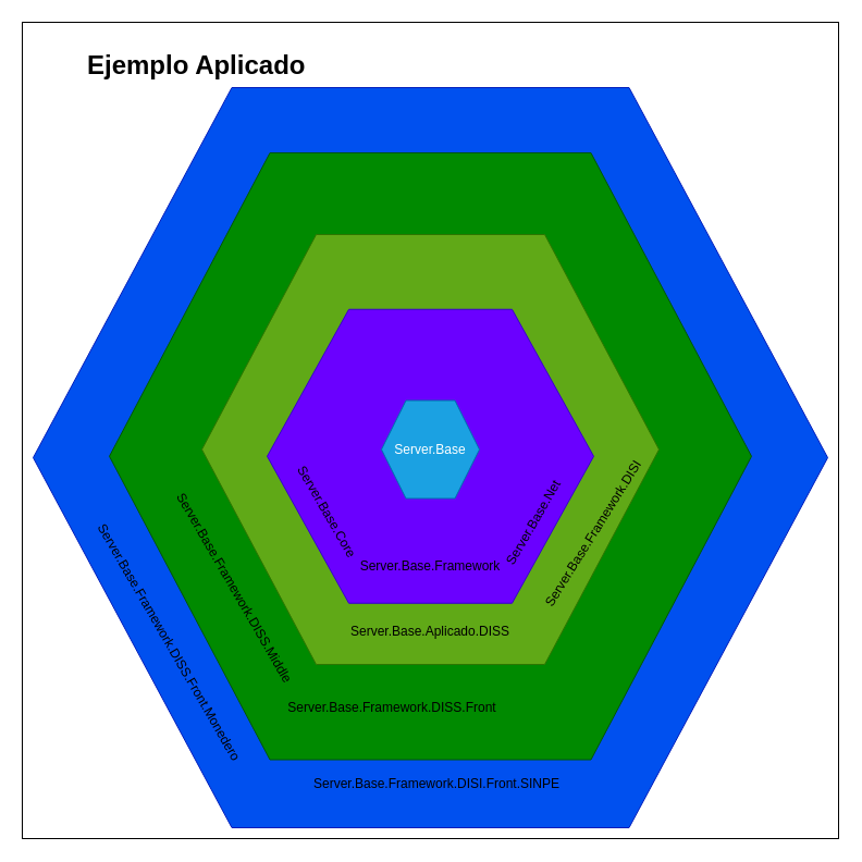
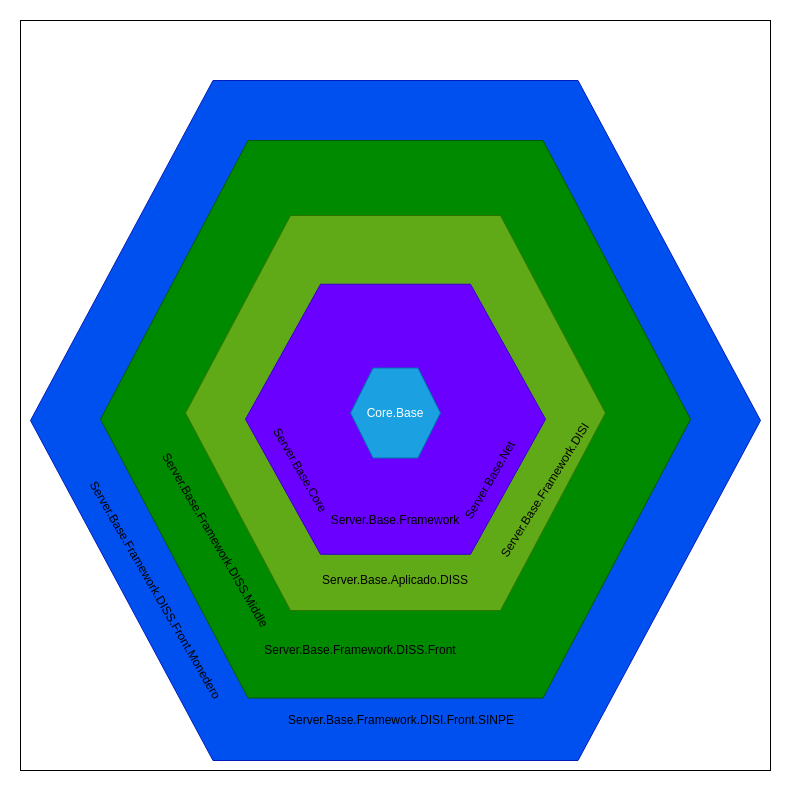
  <mxCell id="0" />
  <mxCell id="1" parent="0" />
  <mxCell id="2" value="" style="rounded=0;whiteSpace=wrap;html=1;" parent="1" vertex="1"><mxGeometry width="750" height="750" as="geometry" x="20" y="20" /></mxCell>
  <mxCell id="3" value="" style="shape=hexagon;perimeter=hexagonPerimeter2;whiteSpace=wrap;html=1;fillColor=#0050ef;strokeColor=#001DBC;fontColor=#ffffff;" parent="1" vertex="1"><mxGeometry x="30" y="80" width="730" height="680" as="geometry" /></mxCell>
  <mxCell id="4" value="" style="shape=hexagon;perimeter=hexagonPerimeter2;whiteSpace=wrap;html=1;fillColor=#008a00;strokeColor=#005700;fontColor=#ffffff;" parent="1" vertex="1"><mxGeometry x="100" y="140" width="590" height="557.5" as="geometry" /></mxCell>
  <mxCell id="5" value="" style="shape=hexagon;perimeter=hexagonPerimeter2;whiteSpace=wrap;html=1;fillColor=#60a917;strokeColor=#2D7600;fontColor=#ffffff;" parent="1" vertex="1"><mxGeometry x="185" y="215" width="420" height="395" as="geometry" /></mxCell>
  <mxCell id="6" value="" style="shape=hexagon;perimeter=hexagonPerimeter2;whiteSpace=wrap;html=1;fillColor=#6a00ff;strokeColor=#3700CC;fontColor=#ffffff;" parent="1" vertex="1"><mxGeometry x="245" y="283.75" width="300" height="270" as="geometry" /></mxCell>
- <mxCell id="7" value="Server.Base" style="shape=hexagon;perimeter=hexagonPerimeter2;whiteSpace=wrap;html=1;fillColor=#1ba1e2;strokeColor=#006EAF;fontColor=#ffffff;" parent="1" vertex="1"><mxGeometry x="350" y="367.5" width="90" height="90" as="geometry" /></mxCell>
+ <mxCell id="7" value="Core.Base" style="shape=hexagon;perimeter=hexagonPerimeter2;whiteSpace=wrap;html=1;fillColor=#1ba1e2;strokeColor=#006EAF;fontColor=#ffffff;" parent="1" vertex="1"><mxGeometry x="350" y="367.5" width="90" height="90" as="geometry" /></mxCell>
  <mxCell id="8" value="Server.Base.Framework" style="text;html=1;strokeColor=none;fillColor=none;align=center;verticalAlign=middle;whiteSpace=wrap;rounded=0;" parent="1" vertex="1"><mxGeometry x="345" y="510" width="100" height="20" as="geometry" /></mxCell>
  <mxCell id="9" value="Server.Base.Aplicado.DISS" style="text;html=1;strokeColor=none;fillColor=none;align=center;verticalAlign=middle;whiteSpace=wrap;rounded=0;" parent="1" vertex="1"><mxGeometry x="335" y="570" width="120" height="20" as="geometry" /></mxCell>
  <mxCell id="10" value="Server.Base.Framework.DISS.Front" style="text;html=1;strokeColor=none;fillColor=none;align=center;verticalAlign=middle;whiteSpace=wrap;rounded=0;" parent="1" vertex="1"><mxGeometry x="290" y="640" width="140" height="20" as="geometry" /></mxCell>
  <mxCell id="11" value="Server.Base.Framework.DISI.Front.SINPE" style="text;html=1;strokeColor=none;fillColor=none;align=center;verticalAlign=middle;whiteSpace=wrap;rounded=0;" parent="1" vertex="1"><mxGeometry x="330.5" y="710" width="140" height="20" as="geometry" /></mxCell>
  <mxCell id="12" value="Server.Base.Core" style="text;html=1;strokeColor=none;fillColor=none;align=center;verticalAlign=middle;whiteSpace=wrap;rounded=0;rotation=60;" parent="1" vertex="1"><mxGeometry x="250" y="460" width="100" height="20" as="geometry" /></mxCell>
  <mxCell id="13" value="Server.Base.Net" style="text;html=1;strokeColor=none;fillColor=none;align=center;verticalAlign=middle;whiteSpace=wrap;rounded=0;rotation=-60;" parent="1" vertex="1"><mxGeometry x="440" y="470" width="100" height="20" as="geometry" /></mxCell>
  <mxCell id="14" value="Server.Base.Framework.DISI" style="text;html=1;strokeColor=none;fillColor=none;align=center;verticalAlign=middle;whiteSpace=wrap;rounded=0;rotation=-58;" parent="1" vertex="1"><mxGeometry x="485" y="480" width="120" height="20" as="geometry" /></mxCell>
  <mxCell id="15" value="Server.Base.Framework.DISS.Middle" style="text;html=1;strokeColor=none;fillColor=none;align=center;verticalAlign=middle;whiteSpace=wrap;rounded=0;rotation=60;" parent="1" vertex="1"><mxGeometry x="145" y="530" width="140" height="20" as="geometry" /></mxCell>
  <mxCell id="16" value="Server.Base.Framework.DISS.Front.Monedero" style="text;html=1;strokeColor=none;fillColor=none;align=center;verticalAlign=middle;whiteSpace=wrap;rounded=0;rotation=60;" parent="1" vertex="1"><mxGeometry x="85" y="580" width="140" height="20" as="geometry" /></mxCell>
- <mxCell id="17" value="&lt;h1&gt;Ejemplo Aplicado&lt;/h1&gt;&lt;p&gt;&lt;br&gt;&lt;/p&gt;" style="text;html=1;strokeColor=none;fillColor=none;spacing=5;spacingTop=-20;whiteSpace=wrap;overflow=hidden;rounded=0;" parent="1" vertex="1"><mxGeometry x="75" y="40" width="560" height="40" as="geometry" /></mxCell>
